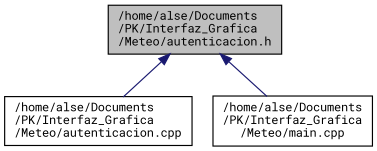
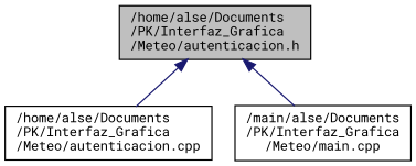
  digraph {
    fontname="Roboto Mono"
    node [color=black fillcolor=white fontname="Roboto Mono" fontsize=10 shape=record style=filled]
    edge [color=midnightblue dir=back fontname="Roboto Mono" fontsize=10 labelfontname=Helvetica labelfontsize=10 style=solid]
    n1 [fillcolor=grey75 fontcolor=black height=0.2 label="/home/alse/Documents\l/PK/Interfaz_Grafica\l/Meteo/autenticacion.h" width=0.4]
    n2 [height=0.2 label="/home/alse/Documents\l/PK/Interfaz_Grafica\l/Meteo/autenticacion.cpp" width=0.4]
-   n3 [height=0.2 label="/home/alse/Documents\l/PK/Interfaz_Grafica\l/Meteo/main.cpp" width=0.4]
+   n3 [height=0.2 label="/main/alse/Documents\l/PK/Interfaz_Grafica\l/Meteo/main.cpp" width=0.4]
    n1 -> n2
    n1 -> n3
  }
